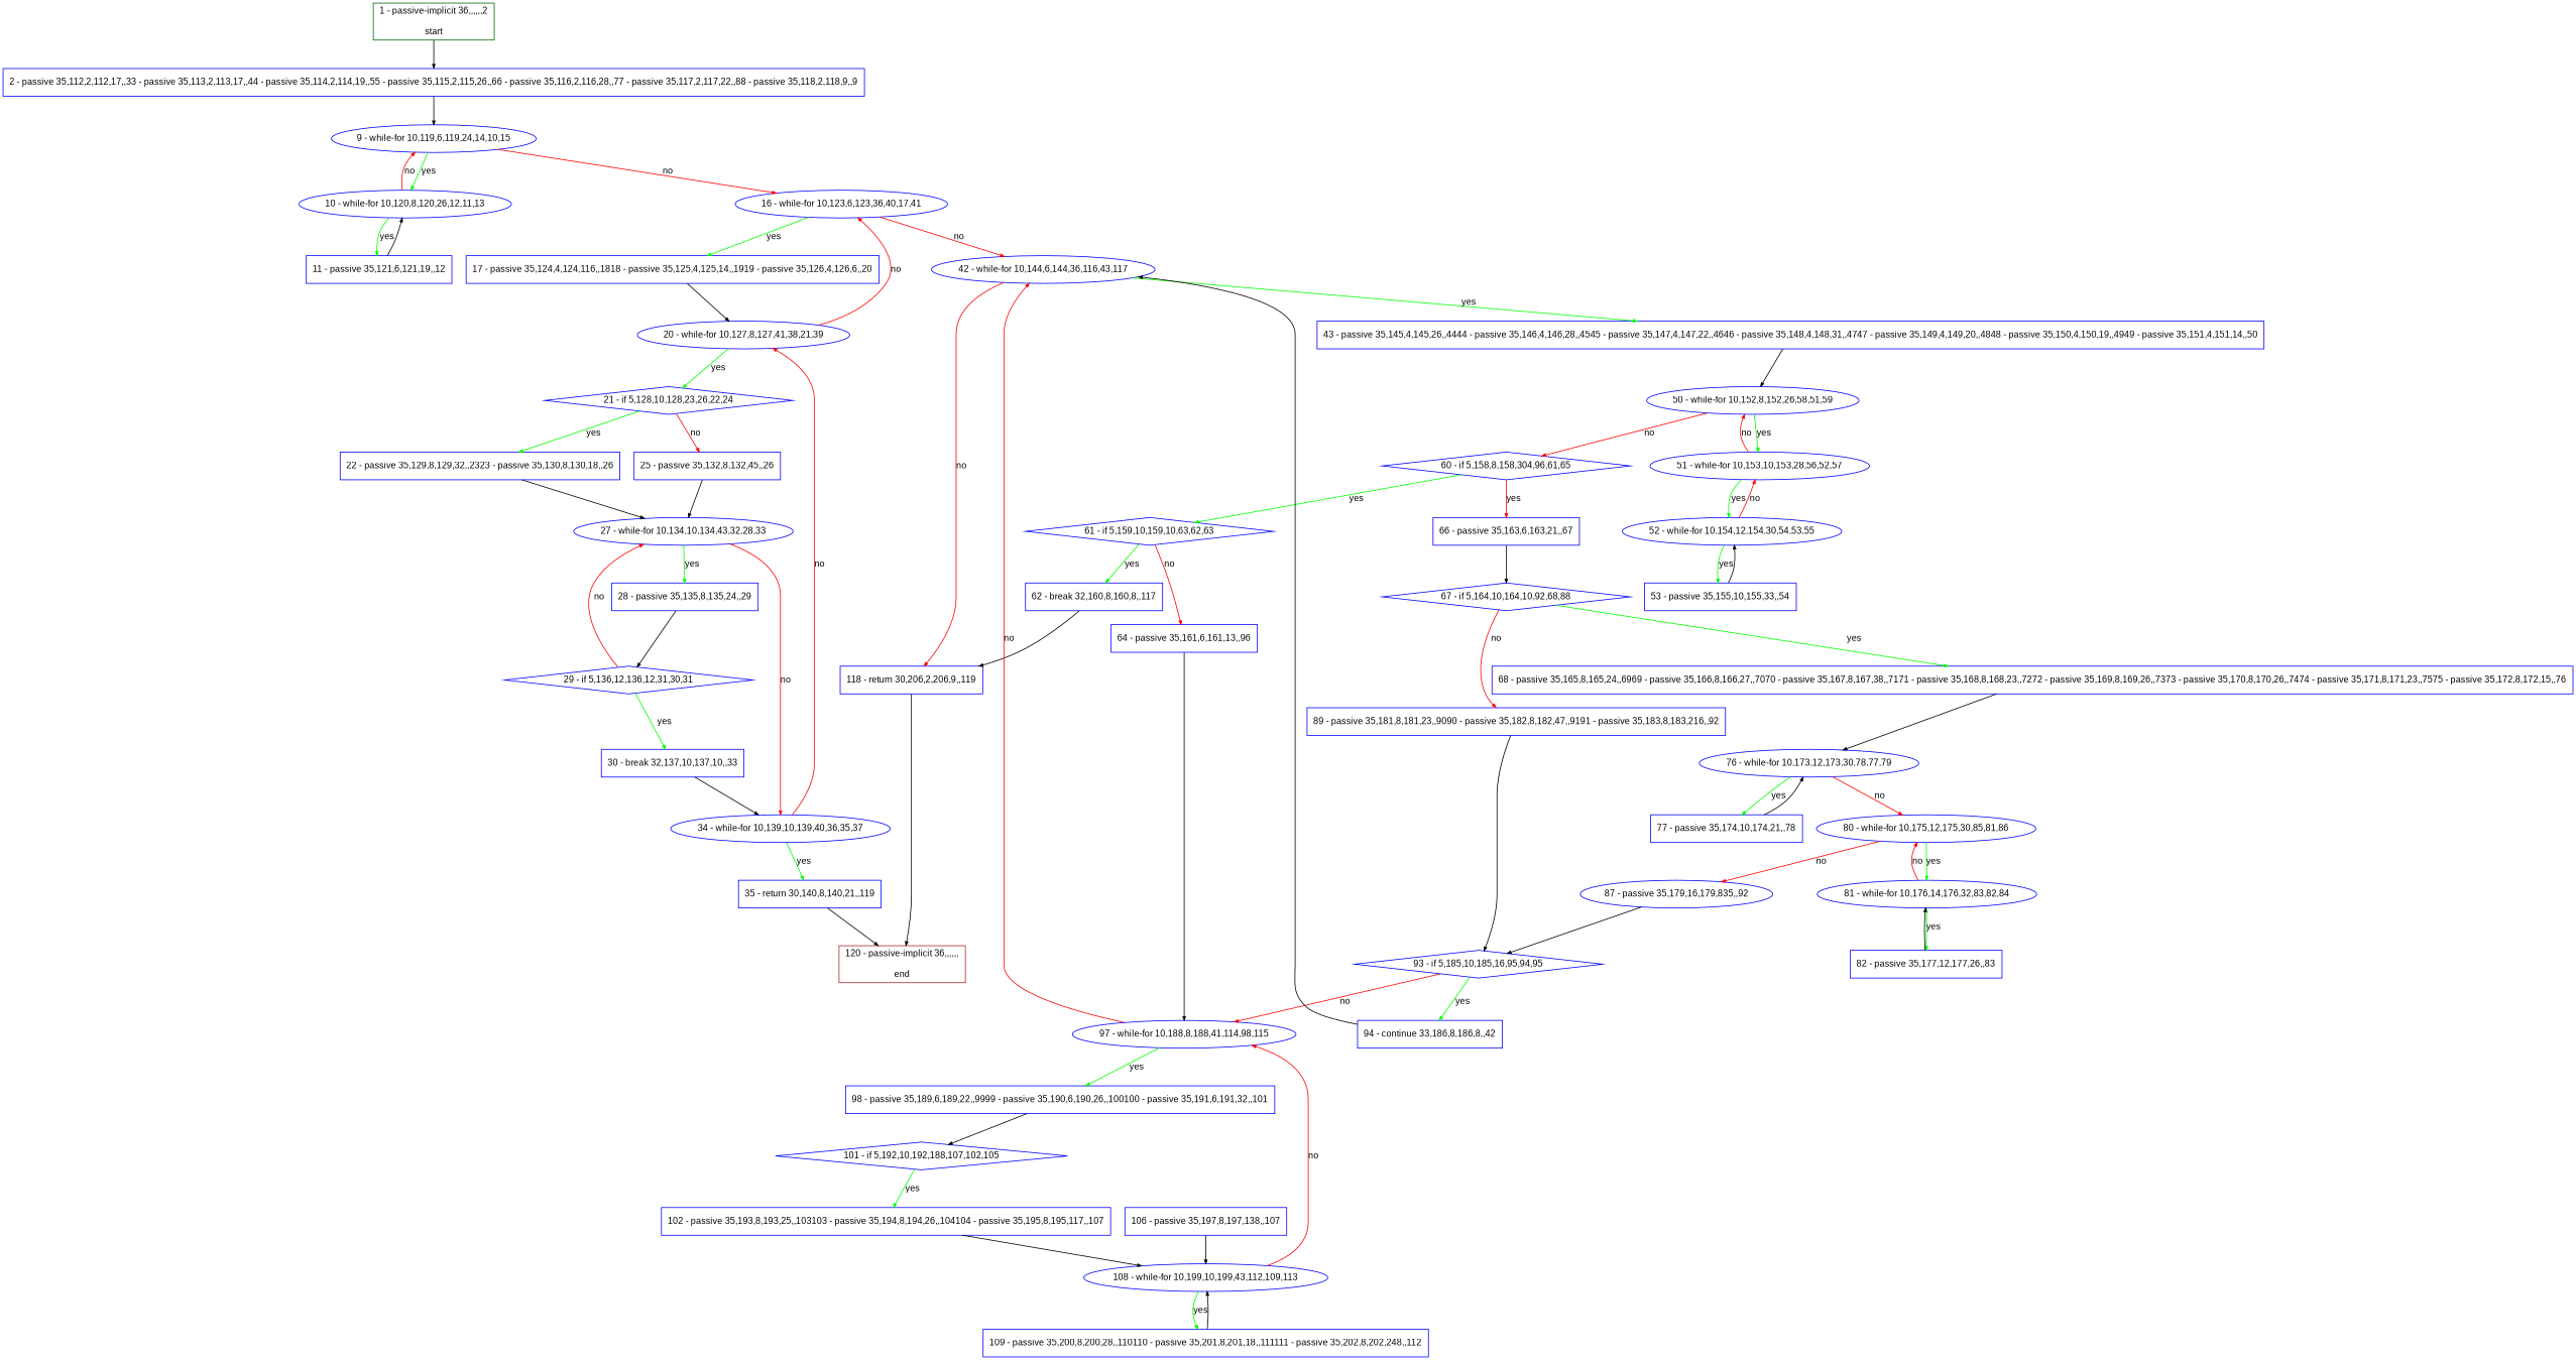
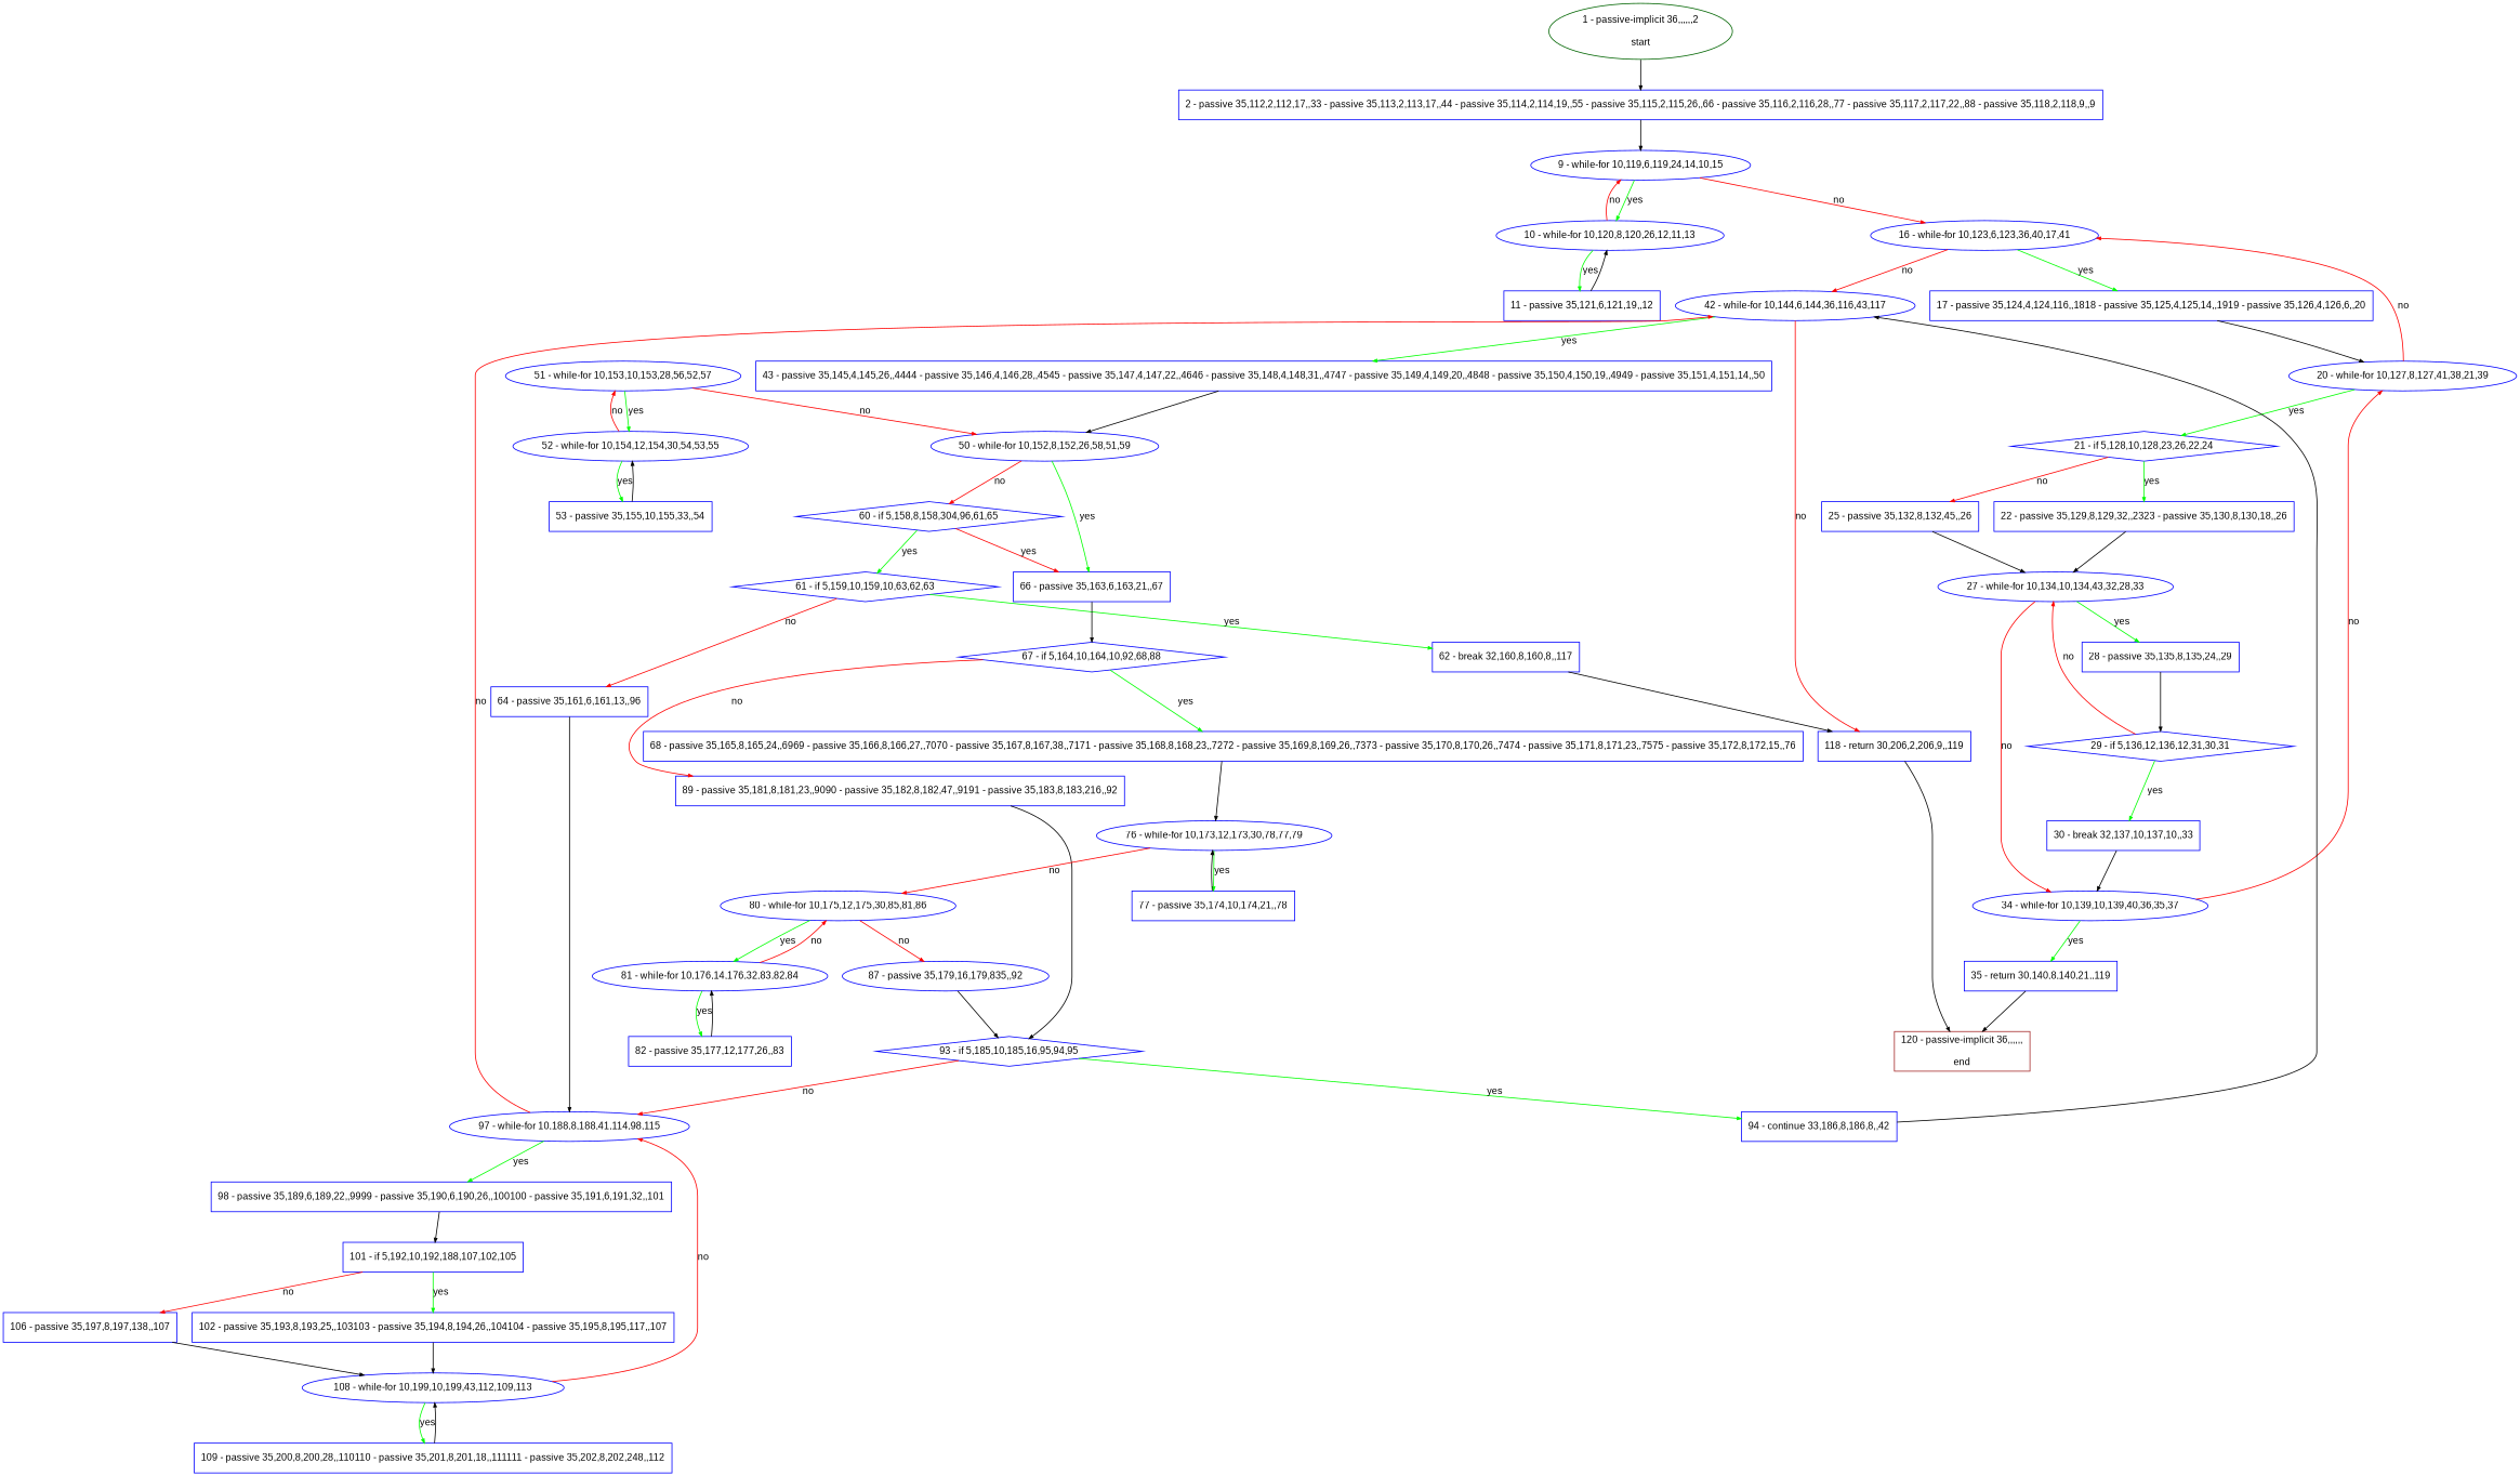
  digraph {
    bgcolor=white
    compound=true
    fillcolor="#FFFFCC"
    fontname="Liberation Sans"
    fontsize=12
    pack=true
    packmode=clust
    style="rounded,filled"
    node [color="#0000ff" compound=true fillcolor="#ffffff" fixedsize=false fontname="Liberation Sans" fontsize=12 node_initialized=no shape=box style=filled]
    edge [arrowhead=normal arrowsize=0.5 arrowtail=none color="#000000" compound=true dir=forward fontcolor=black fontname="Liberation Sans" fontsize=12]
    n1 [label="2 - passive 35,112,2,112,17,,33 - passive 35,113,2,113,17,,44 - passive 35,114,2,114,19,,55 - passive 35,115,2,115,26,,66 - passive 35,116,2,116,28,,77 - passive 35,117,2,117,22,,88 - passive 35,118,2,118,9,,9"]
    n2 [label="9 - while-for 10,119,6,119,24,14,10,15" shape=oval]
    n3 [label="10 - while-for 10,120,8,120,26,12,11,13" shape=oval]
    n4 [label="16 - while-for 10,123,6,123,36,40,17,41" shape=oval]
-   n5 [color="#006400" label="1 - passive-implicit 36,,,,,,2\n\nstart"]
+   n5 [color="#006400" label="1 - passive-implicit 36,,,,,,2\n\nstart" shape=ellipse]
    n6 [label="11 - passive 35,121,6,121,19,,12"]
    n7 [label="17 - passive 35,124,4,124,116,,1818 - passive 35,125,4,125,14,,1919 - passive 35,126,4,126,6,,20"]
    n8 [label="42 - while-for 10,144,6,144,36,116,43,117" shape=oval]
    n9 [label="20 - while-for 10,127,8,127,41,38,21,39" shape=oval]
    n10 [label="43 - passive 35,145,4,145,26,,4444 - passive 35,146,4,146,28,,4545 - passive 35,147,4,147,22,,4646 - passive 35,148,4,148,31,,4747 - passive 35,149,4,149,20,,4848 - passive 35,150,4,150,19,,4949 - passive 35,151,4,151,14,,50"]
    n11 [label="118 - return 30,206,2,206,9,,119"]
    n12 [label="21 - if 5,128,10,128,23,26,22,24" shape=diamond]
    n13 [label="50 - while-for 10,152,8,152,26,58,51,59" shape=oval]
    n14 [color="#a52a2a" label="120 - passive-implicit 36,,,,,,\n\nend"]
    n15 [label="22 - passive 35,129,8,129,32,,2323 - passive 35,130,8,130,18,,26"]
    n16 [label="25 - passive 35,132,8,132,45,,26"]
    n17 [label="27 - while-for 10,134,10,134,43,32,28,33" shape=oval]
    n18 [label="28 - passive 35,135,8,135,24,,29"]
    n19 [label="34 - while-for 10,139,10,139,40,36,35,37" shape=oval]
    n20 [label="29 - if 5,136,12,136,12,31,30,31" shape=diamond]
    n21 [label="35 - return 30,140,8,140,21,,119"]
    n22 [label="30 - break 32,137,10,137,10,,33"]
    n23 [label="51 - while-for 10,153,10,153,28,56,52,57" shape=oval]
    n24 [label="60 - if 5,158,8,158,304,96,61,65" shape=diamond]
    n25 [label="52 - while-for 10,154,12,154,30,54,53,55" shape=oval]
    n26 [label="61 - if 5,159,10,159,10,63,62,63" shape=diamond]
    n27 [label="66 - passive 35,163,6,163,21,,67"]
    n28 [label="53 - passive 35,155,10,155,33,,54"]
    n29 [label="62 - break 32,160,8,160,8,,117"]
    n30 [label="64 - passive 35,161,6,161,13,,96"]
    n31 [label="67 - if 5,164,10,164,10,92,68,88" shape=diamond]
    n32 [label="97 - while-for 10,188,8,188,41,114,98,115" shape=oval]
    n33 [label="68 - passive 35,165,8,165,24,,6969 - passive 35,166,8,166,27,,7070 - passive 35,167,8,167,38,,7171 - passive 35,168,8,168,23,,7272 - passive 35,169,8,169,26,,7373 - passive 35,170,8,170,26,,7474 - passive 35,171,8,171,23,,7575 - passive 35,172,8,172,15,,76"]
    n34 [label="89 - passive 35,181,8,181,23,,9090 - passive 35,182,8,182,47,,9191 - passive 35,183,8,183,216,,92"]
    n35 [label="98 - passive 35,189,6,189,22,,9999 - passive 35,190,6,190,26,,100100 - passive 35,191,6,191,32,,101"]
-   n36 [label="101 - if 5,192,10,192,188,107,102,105" shape=diamond]
+   n36 [label="101 - if 5,192,10,192,188,107,102,105"]
    n37 [label="76 - while-for 10,173,12,173,30,78,77,79" shape=oval]
    n38 [label="93 - if 5,185,10,185,16,95,94,95" shape=diamond]
    n39 [label="77 - passive 35,174,10,174,21,,78"]
    n40 [label="80 - while-for 10,175,12,175,30,85,81,86" shape=oval]
    n41 [label="94 - continue 33,186,8,186,8,,42"]
    n42 [label="81 - while-for 10,176,14,176,32,83,82,84" shape=oval]
    n43 [label="87 - passive 35,179,16,179,835,,92" shape=ellipse]
    n44 [label="82 - passive 35,177,12,177,26,,83"]
    n45 [label="102 - passive 35,193,8,193,25,,103103 - passive 35,194,8,194,26,,104104 - passive 35,195,8,195,117,,107"]
    n46 [label="106 - passive 35,197,8,197,138,,107"]
    n47 [label="108 - while-for 10,199,10,199,43,112,109,113" shape=oval]
    n48 [label="109 - passive 35,200,8,200,28,,110110 - passive 35,201,8,201,18,,111111 - passive 35,202,8,202,248,,112"]
    n1 -> n2
    n2 -> n3 [color="#00ff00" label=yes]
    n2 -> n4 [color="#ff0000" label=no]
    n3 -> n2 [color="#ff0000" label=no]
    n3 -> n6 [color="#00ff00" label=yes]
    n4 -> n7 [color="#00ff00" label=yes]
    n4 -> n8 [color="#ff0000" label=no]
    n5 -> n1
    n6 -> n3
    n7 -> n9
    n8 -> n10 [color="#00ff00" label=yes]
    n8 -> n11 [color="#ff0000" label=no]
    n9 -> n4 [color="#ff0000" label=no]
    n9 -> n12 [color="#00ff00" label=yes]
    n10 -> n13
    n11 -> n14
    n12 -> n15 [color="#00ff00" label=yes]
    n12 -> n16 [color="#ff0000" label=no]
-   n13 -> n23 [color="#00ff00" label=yes]
+   n13 -> n27 [color="#00ff00" label=yes]
    n13 -> n24 [color="#ff0000" label=no]
    n15 -> n17
    n16 -> n17
    n17 -> n18 [color="#00ff00" label=yes]
    n17 -> n19 [color="#ff0000" label=no]
    n18 -> n20
    n19 -> n9 [color="#ff0000" label=no]
    n19 -> n21 [color="#00ff00" label=yes]
    n20 -> n17 [color="#ff0000" label=no]
    n20 -> n22 [color="#00ff00" label=yes]
    n21 -> n14
    n22 -> n19
    n23 -> n13 [color="#ff0000" label=no]
    n23 -> n25 [color="#00ff00" label=yes]
    n24 -> n26 [color="#00ff00" label=yes]
    n24 -> n27 [color="#ff0000" label=yes]
    n25 -> n23 [color="#ff0000" label=no]
    n25 -> n28 [color="#00ff00" label=yes]
    n26 -> n29 [color="#00ff00" label=yes]
    n26 -> n30 [color="#ff0000" label=no]
    n27 -> n31
    n28 -> n25
    n29 -> n11
    n30 -> n32
    n31 -> n33 [color="#00ff00" label=yes]
    n31 -> n34 [color="#ff0000" label=no]
    n32 -> n8 [color="#ff0000" label=no]
    n32 -> n35 [color="#00ff00" label=yes]
    n33 -> n37
    n34 -> n38
    n35 -> n36
    n36 -> n45 [color="#00ff00" label=yes]
+   n36 -> n46 [color="#ff0000" label=no]
    n37 -> n39 [color="#00ff00" label=yes]
    n37 -> n40 [color="#ff0000" label=no]
    n38 -> n32 [color="#ff0000" label=no]
    n38 -> n41 [color="#00ff00" label=yes]
    n39 -> n37
    n40 -> n42 [color="#00ff00" label=yes]
    n40 -> n43 [color="#ff0000" label=no]
    n41 -> n8
    n42 -> n40 [color="#ff0000" label=no]
    n42 -> n44 [color="#00ff00" label=yes]
    n43 -> n38
    n44 -> n42
    n45 -> n47
    n46 -> n47
    n47 -> n32 [color="#ff0000" label=no]
    n47 -> n48 [color="#00ff00" label=yes]
    n48 -> n47
  }
